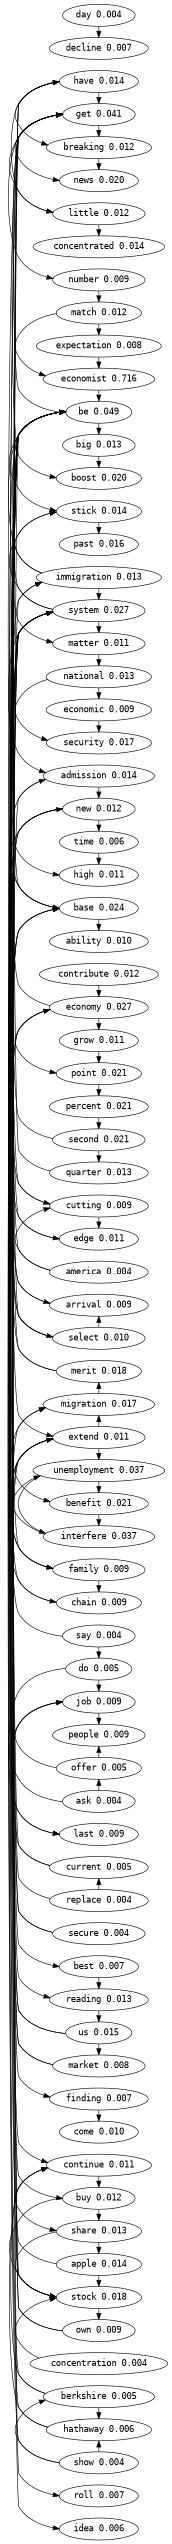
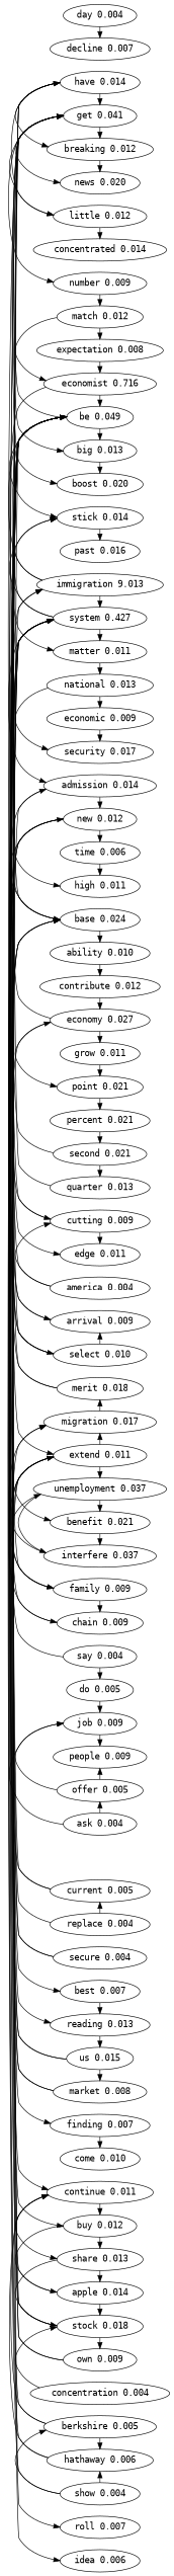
  digraph {
    fontname="DejaVu Sans Mono"
    rankdir=LR
    node [fontname="DejaVu Sans Mono"]
    edge [constraint=false fontname="DejaVu Sans Mono"]
    n1 [label="have 0.014"]
    n2 [label="get 0.041"]
    n3 [label="breaking 0.012"]
    n4 [label="little 0.012"]
    n5 [label="idea 0.006"]
    n6 [label="news 0.020"]
    n7 [label="number 0.009"]
    n8 [label="big 0.013"]
    n9 [label="boost 0.020"]
    n10 [label="concentrated 0.014"]
    n11 [label="match 0.012"]
    n12 [label="economy 0.027"]
    n13 [label="grow 0.011"]
    n14 [label="point 0.021"]
-   n15 [label="immigration 0.013"]
+   n15 [label="immigration 9.013"]
    n16 [label="percent 0.021"]
    n17 [label="be 0.049"]
    n18 [label="stick 0.014"]
-   n19 [label="system 0.027"]
+   n19 [label="system 0.427"]
    n20 [label="second 0.021"]
    n21 [label="quarter 0.013"]
    n22 [label="expectation 0.008"]
    n23 [label="economist 0.716"]
    n24 [label="best 0.007"]
    n25 [label="reading 0.013"]
    n26 [label="finding 0.007"]
    n27 [label="continue 0.011"]
    n28 [label="buy 0.012"]
    n29 [label="roll 0.007"]
    n30 [label="matter 0.011"]
    n31 [label="cutting 0.009"]
    n32 [label="edge 0.011"]
    n33 [label="us 0.015"]
    n34 [label="come 0.010"]
    n35 [label="share 0.013"]
    n36 [label="apple 0.014"]
    n37 [label="national 0.013"]
    n38 [label="past 0.016"]
    n39 [label="market 0.008"]
    n40 [label="concentration 0.004"]
    n41 [label="stock 0.018"]
    n42 [label="own 0.009"]
    n43 [label="show 0.004"]
    n44 [label="berkshire 0.005"]
    n45 [label="hathaway 0.006"]
    n46 [label="new 0.012"]
    n47 [label="time 0.006"]
    n48 [label="high 0.011"]
    n49 [label="base 0.024"]
    n50 [label="arrival 0.009"]
    n51 [label="admission 0.014"]
    n52 [label="ability 0.010"]
    n53 [label="ask 0.004"]
    n54 [label="offer 0.005"]
    n55 [label="job 0.009"]
    n56 [label="people 0.009"]
-   n57 [label="last 0.009"]
    n58 [label="say 0.004"]
    n59 [label="do 0.005"]
    n60 [label="extend 0.011"]
    n61 [label="unemployment 0.037"]
    n62 [label="benefit 0.021"]
    n63 [label="family 0.009"]
    n64 [label="chain 0.009"]
    n65 [label="migration 0.017"]
    n66 [label="day 0.004"]
    n67 [label="decline 0.007"]
    n68 [label="interfere 0.037"]
    n69 [label="merit 0.018"]
    n70 [label="secure 0.004"]
    n71 [label="select 0.010"]
    n72 [label="economic 0.009"]
    n73 [label="security 0.017"]
    n74 [label="america 0.004"]
    n75 [label="replace 0.004"]
    n76 [label="current 0.005"]
    n77 [label="contribute 0.012"]
    n1 -> n2
    n1 -> n3
    n1 -> n4
    n1 -> n5
    n2 -> n3
    n2 -> n4
    n2 -> n6
    n2 -> n7
+   n2 -> n8
    n2 -> n9
    n3 -> n6
    n4 -> n10
    n7 -> n11
    n8 -> n9
    n11 -> n22
    n11 -> n23
    n12 -> n13
    n12 -> n14
    n12 -> n15
    n13 -> n14
    n14 -> n16
    n15 -> n17
    n15 -> n18
    n15 -> n19
    n16 -> n20
    n17 -> n2
    n17 -> n8
    n17 -> n18
    n17 -> n24
    n17 -> n25
    n17 -> n26
    n17 -> n27
    n17 -> n28
    n17 -> n29
-   n17 -> n30
+   n23 -> n30
    n17 -> n31
    n17 -> n32
    n18 -> n38
    n19 -> n17
    n19 -> n18
    n19 -> n30
    n19 -> n51
    n19 -> n60
    n19 -> n63
    n20 -> n2
    n20 -> n21
    n21 -> n2
    n22 -> n23
    n23 -> n17
    n24 -> n25
    n25 -> n33
    n26 -> n34
    n27 -> n28
    n27 -> n35
    n28 -> n35
-   n28 -> n41
+   n28 -> n36
    n30 -> n37
    n31 -> n12
    n31 -> n32
-   n32 -> n12
    n33 -> n2
    n33 -> n17
    n33 -> n39
    n35 -> n36
    n35 -> n41
    n36 -> n17
    n36 -> n41
    n37 -> n72
    n37 -> n73
    n39 -> n2
    n39 -> n17
    n40 -> n41
    n41 -> n1
    n41 -> n17
    n41 -> n42
    n42 -> n1
    n42 -> n2
    n43 -> n17
    n43 -> n44
    n43 -> n45
    n44 -> n17
    n44 -> n27
    n44 -> n45
    n45 -> n17
    n45 -> n27
    n46 -> n47
    n46 -> n48
    n46 -> n49
    n46 -> n50
    n47 -> n48
    n49 -> n19
    n49 -> n51
    n49 -> n52
    n50 -> n49
    n51 -> n46
    n51 -> n71
+   n52 -> n77
    n53 -> n54
    n53 -> n55
    n54 -> n55
    n54 -> n56
    n55 -> n56
-   n55 -> n57
    n58 -> n59
    n58 -> n60
    n59 -> n55
-   n59 -> n57
    n60 -> n61
    n60 -> n62
    n60 -> n63
    n60 -> n64
    n60 -> n65
    n61 -> n62
    n61 -> n68
    n62 -> n68
    n63 -> n64
    n63 -> n65
    n64 -> n65
    n65 -> n69
    n66 -> n67
    n68 -> n61
    n69 -> n19
    n69 -> n49
    n70 -> n15
    n70 -> n19
    n71 -> n46
    n71 -> n49
    n71 -> n50
    n72 -> n73
    n74 -> n17
    n74 -> n31
    n75 -> n19
    n75 -> n76
    n76 -> n19
    n76 -> n60
    n77 -> n12
  }
